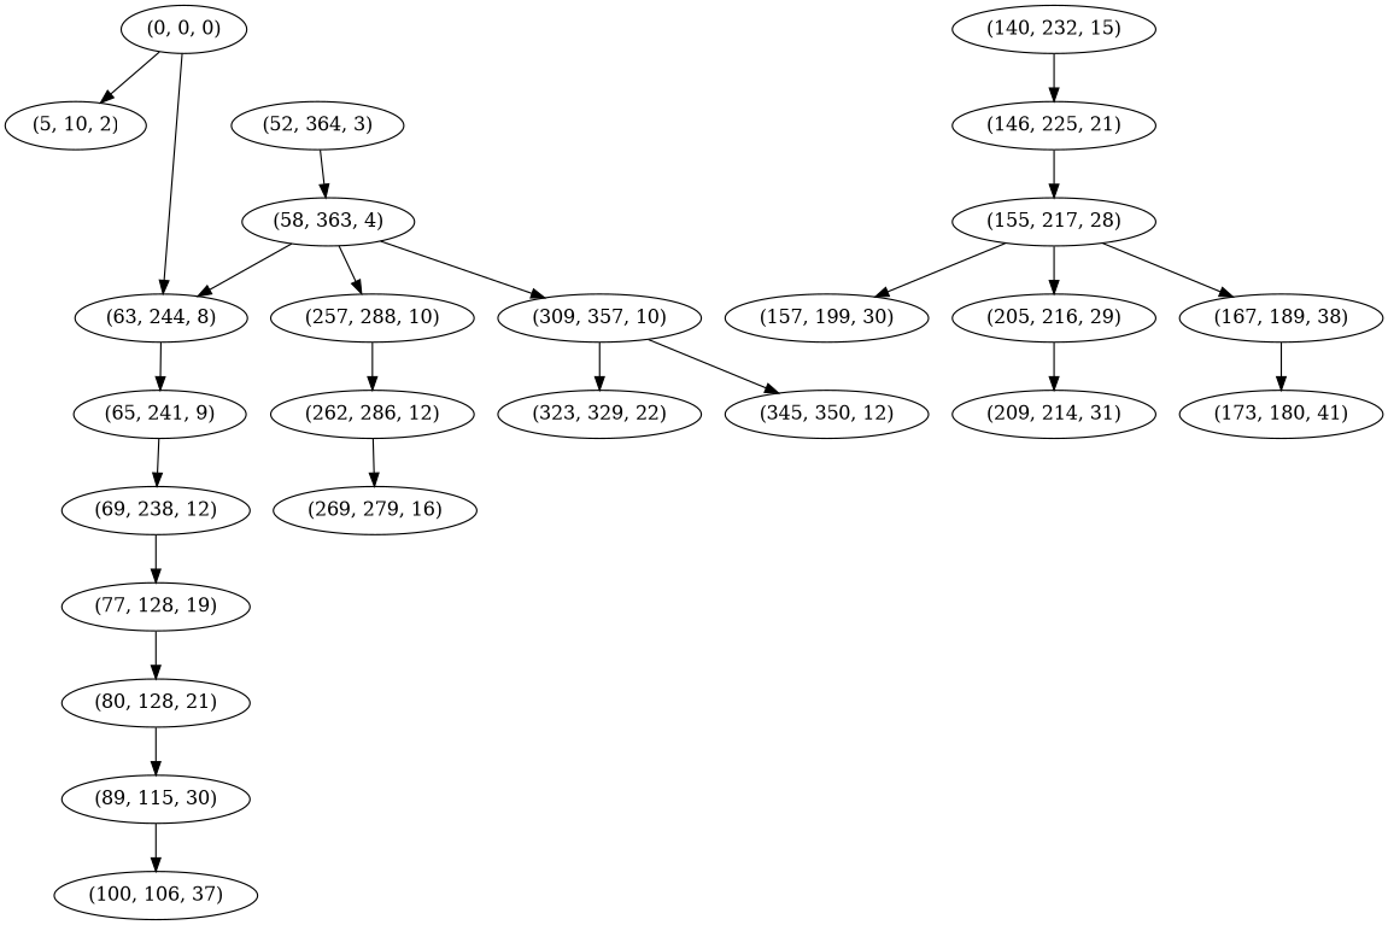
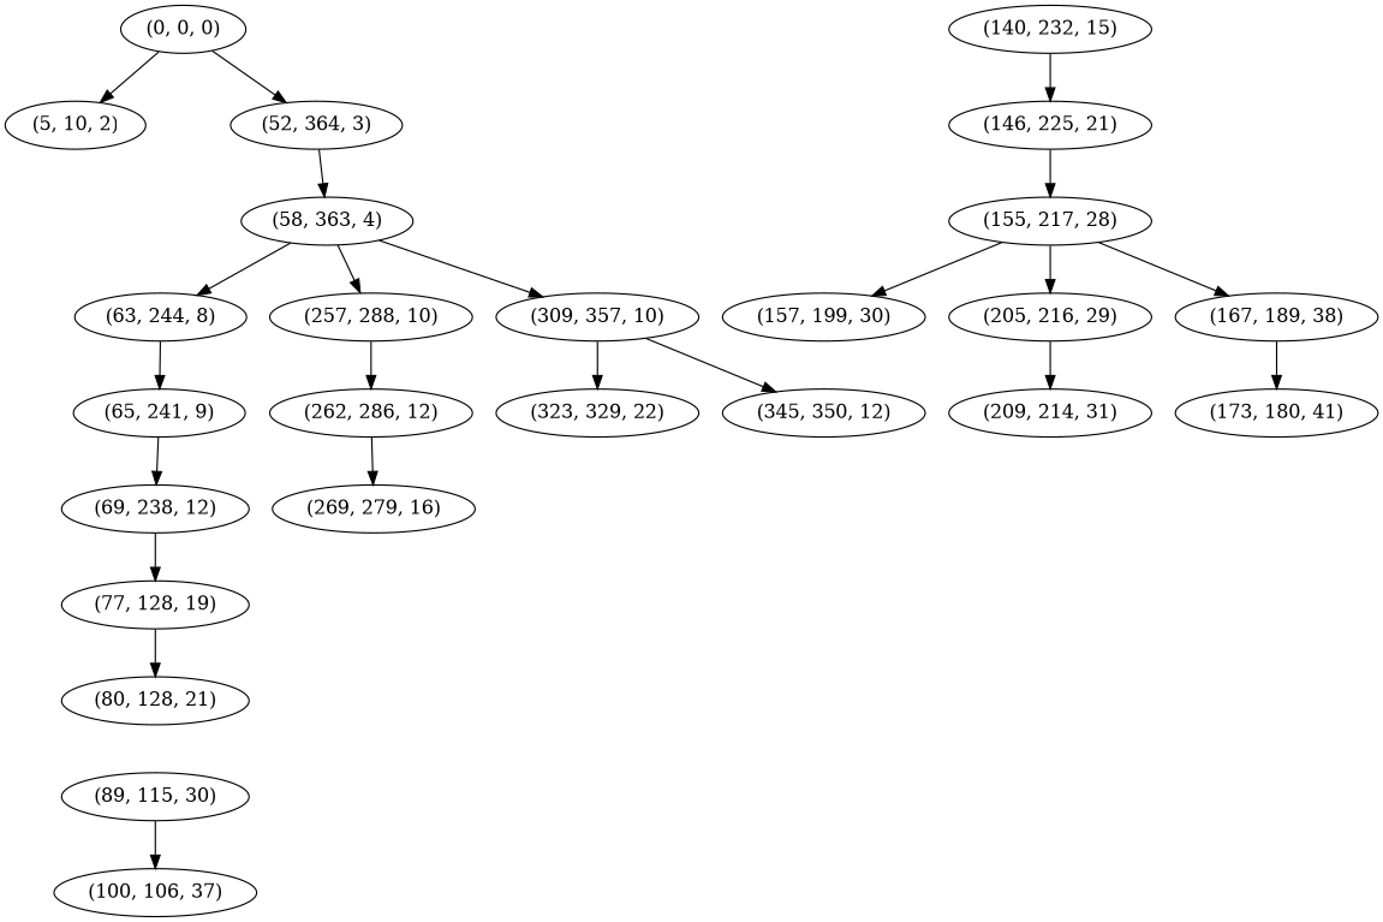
  digraph {
    "(0, 0, 0)"
    "(5, 10, 2)"
    "(52, 364, 3)"
    "(58, 363, 4)"
    "(63, 244, 8)"
    "(257, 288, 10)"
    "(309, 357, 10)"
    "(65, 241, 9)"
    "(262, 286, 12)"
    "(323, 329, 22)"
    "(345, 350, 12)"
    "(69, 238, 12)"
    "(77, 128, 19)"
    n14 [label="(80, 128, 21)"]
    "(140, 232, 15)"
    "(146, 225, 21)"
    "(89, 115, 30)"
    "(100, 106, 37)"
    "(155, 217, 28)"
    "(157, 199, 30)"
    "(205, 216, 29)"
    "(167, 189, 38)"
    "(209, 214, 31)"
    "(173, 180, 41)"
    "(269, 279, 16)"
    "(0, 0, 0)" -> "(5, 10, 2)"
-   "(0, 0, 0)" -> "(63, 244, 8)"
+   "(0, 0, 0)" -> "(52, 364, 3)"
    "(52, 364, 3)" -> "(58, 363, 4)"
    "(58, 363, 4)" -> "(63, 244, 8)"
    "(58, 363, 4)" -> "(257, 288, 10)"
    "(58, 363, 4)" -> "(309, 357, 10)"
    "(63, 244, 8)" -> "(65, 241, 9)"
    "(257, 288, 10)" -> "(262, 286, 12)"
    "(309, 357, 10)" -> "(323, 329, 22)"
    "(309, 357, 10)" -> "(345, 350, 12)"
    "(65, 241, 9)" -> "(69, 238, 12)"
    "(262, 286, 12)" -> "(269, 279, 16)"
    "(69, 238, 12)" -> "(77, 128, 19)"
    "(77, 128, 19)" -> n14
-   n14 -> "(89, 115, 30)"
    "(140, 232, 15)" -> "(146, 225, 21)"
    "(146, 225, 21)" -> "(155, 217, 28)"
    "(89, 115, 30)" -> "(100, 106, 37)"
    "(155, 217, 28)" -> "(157, 199, 30)"
    "(155, 217, 28)" -> "(205, 216, 29)"
    "(155, 217, 28)" -> "(167, 189, 38)"
    "(205, 216, 29)" -> "(209, 214, 31)"
    "(167, 189, 38)" -> "(173, 180, 41)"
  }
